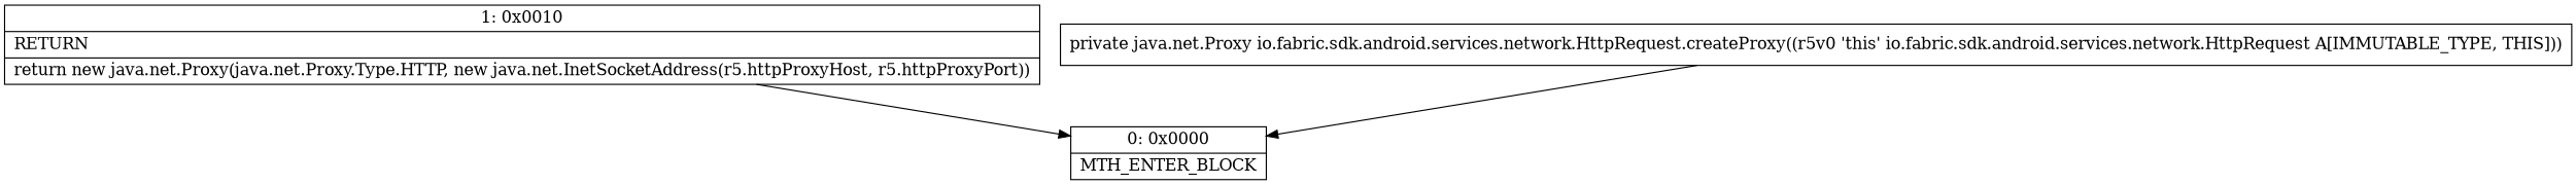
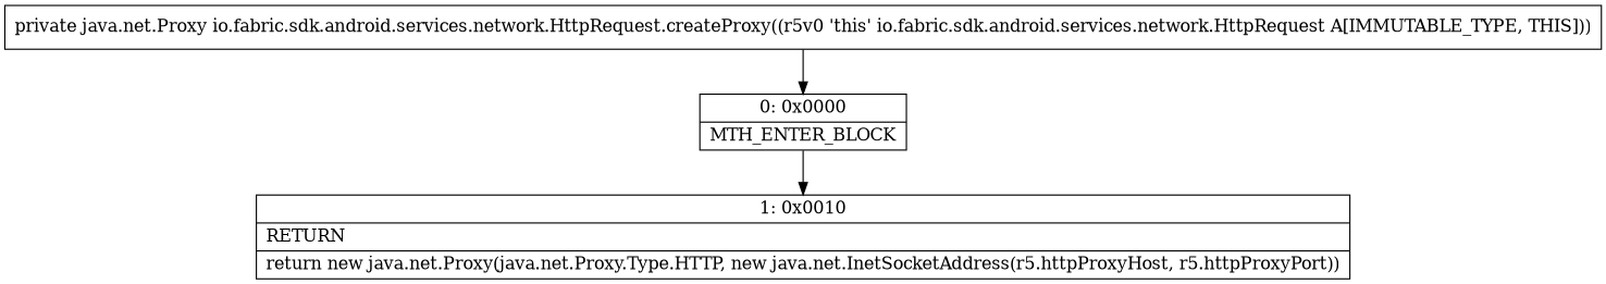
  digraph {
    node [shape=record]
    n1 [label="{0\:\ 0x0000|MTH_ENTER_BLOCK\l}"]
    n2 [label="{1\:\ 0x0010|RETURN\l|return new java.net.Proxy(java.net.Proxy.Type.HTTP, new java.net.InetSocketAddress(r5.httpProxyHost, r5.httpProxyPort))\l}"]
    n3 [label="{private java.net.Proxy io.fabric.sdk.android.services.network.HttpRequest.createProxy((r5v0 'this' io.fabric.sdk.android.services.network.HttpRequest A[IMMUTABLE_TYPE, THIS])) }"]
-   n2 -> n1
+   n1 -> n2
    n3 -> n1
  }
